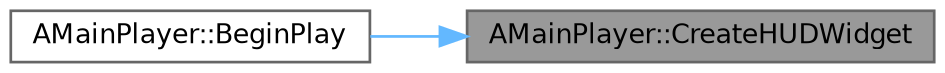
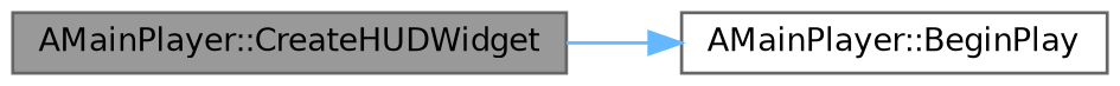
  digraph {
    rankdir=RL
    node [fontname=Helvetica fontsize=10 shape=box style=filled]
    n1 [color=gray40 fillcolor=grey60 fontcolor=black height=0.2 label="AMainPlayer::CreateHUDWidget" width=0.4]
    n2 [color=grey40 fillcolor=white height=0.2 label="AMainPlayer::BeginPlay" width=0.4]
-   n1 -> n2 [color=steelblue1 dir=back fontname=Helvetica fontsize=10 labelfontname=Helvetica labelfontsize=10 style=solid]
+   n2 -> n1 [color=steelblue1 dir=back fontname=Helvetica fontsize=10 labelfontname=Helvetica labelfontsize=10 style=solid]
  }
